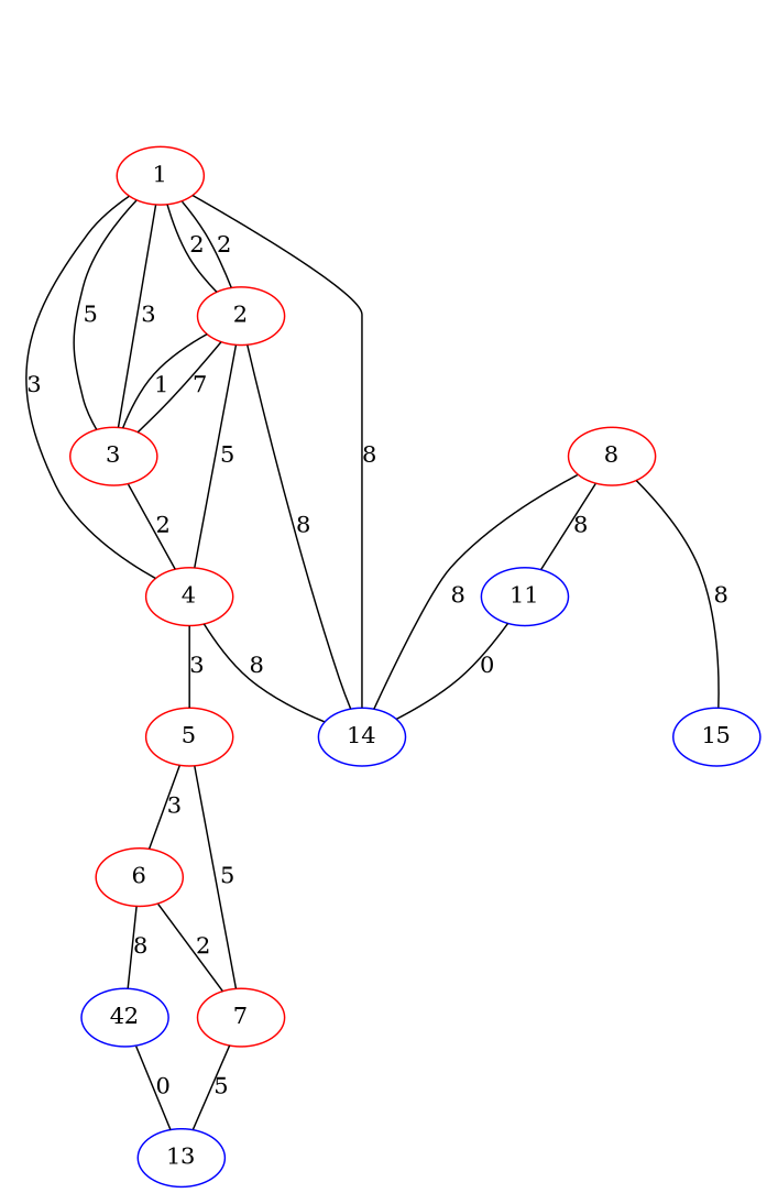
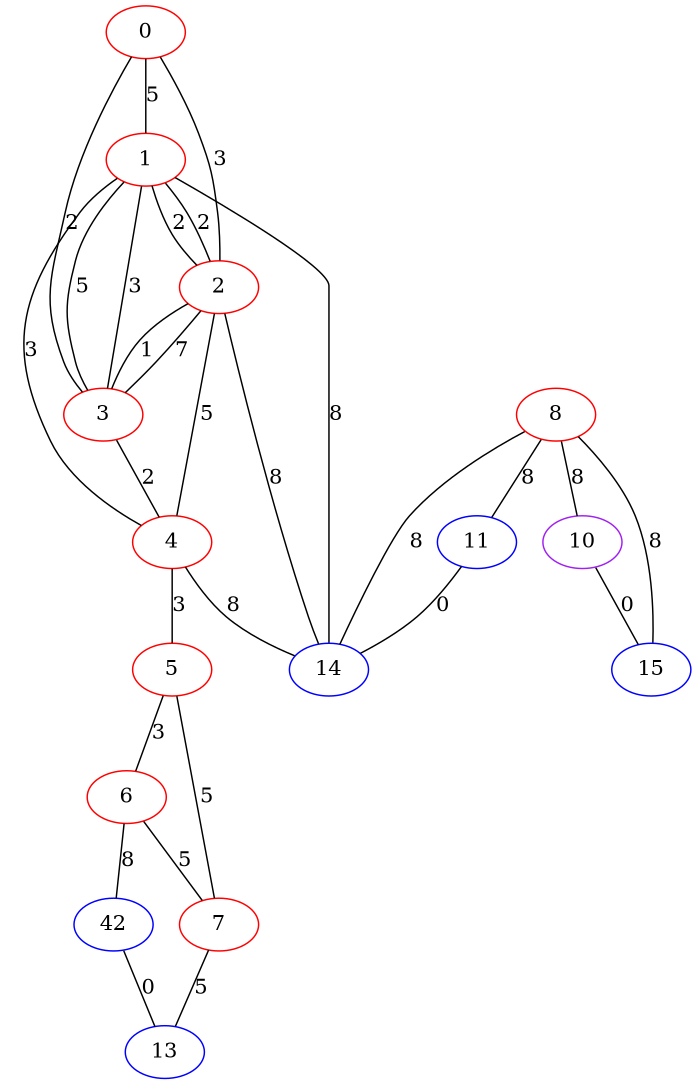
  graph {
    node [color=red weight=1]
+   0
    1
    2
    3
    4
    14 [color=blue weight=3]
    11 [color=blue weight=3]
    5
    6
    7
    n11 [color=blue label=42 weight=3]
    13 [color=blue weight=3]
    8
+   10 [color=purple weight=4]
    15 [color=blue weight=3]
+   0 -- 1 [label=5]
+   0 -- 2 [label=3]
+   0 -- 3 [label=2]
    1 -- 2 [label=2]
    1 -- 2 [label=2]
    1 -- 3 [label=5]
    1 -- 3 [label=3]
    1 -- 4 [label=3]
    1 -- 14 [label=8]
    2 -- 3 [label=7]
    2 -- 3 [label=1]
    2 -- 4 [label=5]
    2 -- 14 [label=8]
    3 -- 4 [label=2]
    4 -- 14 [label=8]
    4 -- 5 [label=3]
    11 -- 14 [label=0]
    5 -- 6 [label=3]
    5 -- 7 [label=5]
-   6 -- 7 [label=2]
+   6 -- 7 [label=5]
    6 -- n11 [label=8]
    7 -- 13 [label=5]
    n11 -- 13 [label=0]
    8 -- 14 [label=8]
    8 -- 11 [label=8]
+   8 -- 10 [label=8]
    8 -- 15 [label=8]
+   10 -- 15 [label=0]
  }
